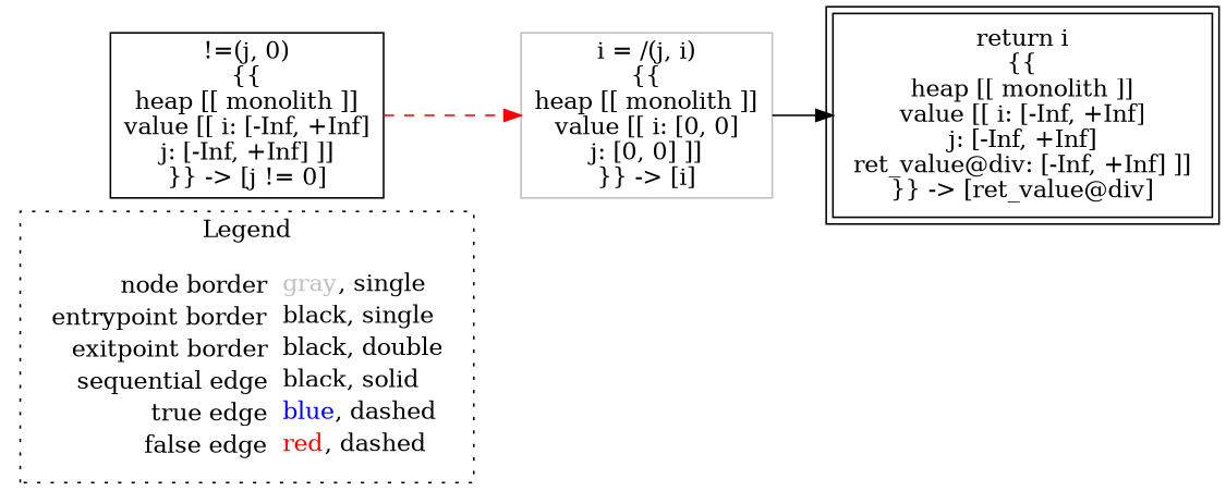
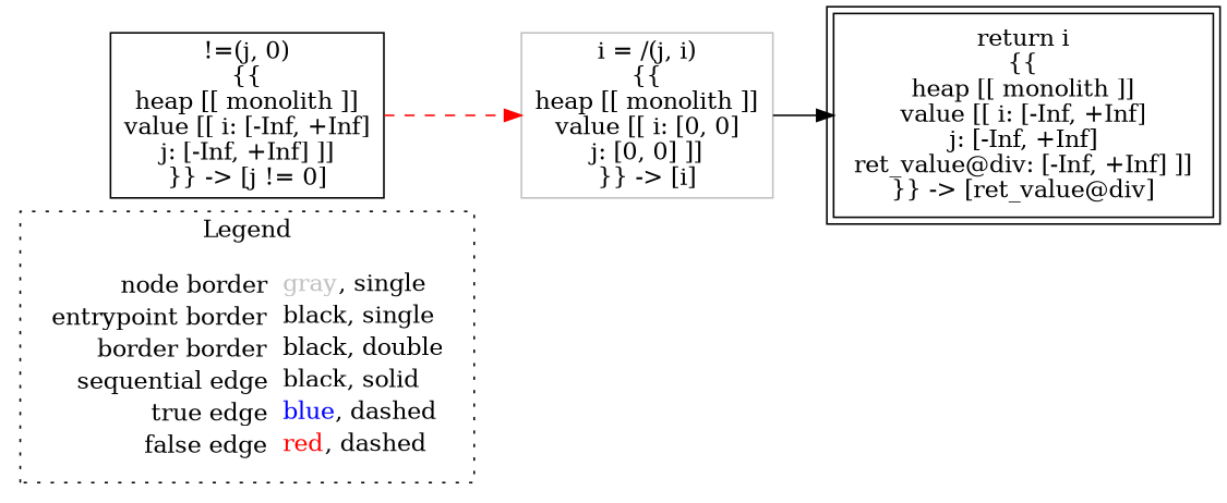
  digraph {
    rankdir=LR
    node [shape=rect color=black]
-   n1 [label=<<table border="0" cellpadding="2" cellspacing="0" cellborder="0"><tr><td align="right">node border&nbsp;</td><td align="left"><font color="gray">gray</font>, single</td></tr><tr><td align="right">entrypoint border&nbsp;</td><td align="left"><font color="black">black</font>, single</td></tr><tr><td align="right">exitpoint border&nbsp;</td><td align="left"><font color="black">black</font>, double</td></tr><tr><td align="right">sequential edge&nbsp;</td><td align="left"><font color="black">black</font>, solid</td></tr><tr><td align="right">true edge&nbsp;</td><td align="left"><font color="blue">blue</font>, dashed</td></tr><tr><td align="right">false edge&nbsp;</td><td align="left"><font color="red">red</font>, dashed</td></tr></table>> shape=plaintext color=""]
+   n1 [label=<<table border="0" cellpadding="2" cellspacing="0" cellborder="0"><tr><td align="right">node border&nbsp;</td><td align="left"><font color="gray">gray</font>, single</td></tr><tr><td align="right">entrypoint border&nbsp;</td><td align="left"><font color="black">black</font>, single</td></tr><tr><td align="right">border border&nbsp;</td><td align="left"><font color="black">black</font>, double</td></tr><tr><td align="right">sequential edge&nbsp;</td><td align="left"><font color="black">black</font>, solid</td></tr><tr><td align="right">true edge&nbsp;</td><td align="left"><font color="blue">blue</font>, dashed</td></tr><tr><td align="right">false edge&nbsp;</td><td align="left"><font color="red">red</font>, dashed</td></tr></table>> shape=plaintext color=""]
    n2 [label=<!=(j, 0)<BR/>{{<BR/>heap [[ monolith ]]<BR/>value [[ i: [-Inf, +Inf]<BR/>j: [-Inf, +Inf] ]]<BR/>}} -&gt; [j != 0]>]
    n3 [color=gray label=<i = /(j, i)<BR/>{{<BR/>heap [[ monolith ]]<BR/>value [[ i: [0, 0]<BR/>j: [0, 0] ]]<BR/>}} -&gt; [i]>]
    n4 [label=<return i<BR/>{{<BR/>heap [[ monolith ]]<BR/>value [[ i: [-Inf, +Inf]<BR/>j: [-Inf, +Inf]<BR/>ret_value@div: [-Inf, +Inf] ]]<BR/>}} -&gt; [ret_value@div]> peripheries=2]
    subgraph cluster_1 {
      label=Legend
      style=dotted
      n1
    }
    n2 -> n3 [color=red style=dashed]
    n3 -> n4 [color=black]
  }
